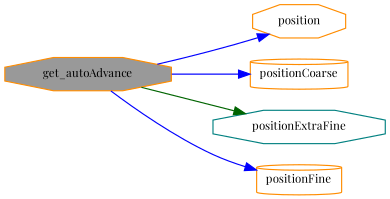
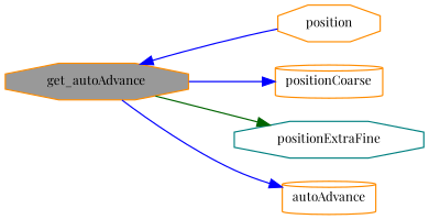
  digraph {
    fontname="Playfair Display"
    rankdir=LR
    node [color=darkorange fillcolor=white fontname="Playfair Display" fontsize=10 shape=octagon style=filled]
    edge [color=blue fontname="Playfair Display" fontsize=10 labelfontname=Helvetica labelfontsize=10 style=solid]
    n1 [fillcolor=grey60 fontcolor=black height=0.2 label=get_autoAdvance width=0.4]
    n2 [height=0.2 label=position width=0.4]
    n3 [height=0.2 label=positionCoarse shape=cylinder width=0.4]
    n4 [color=teal height=0.2 label=positionExtraFine width=0.4]
-   n5 [height=0.2 label=positionFine shape=cylinder width=0.4]
-   n1 -> n2
+   n5 [height=0.2 label=autoAdvance shape=cylinder width=0.4]
+   n2 -> n1
    n1 -> n3
    n1 -> n4 [color=darkgreen]
    n1 -> n5
  }
